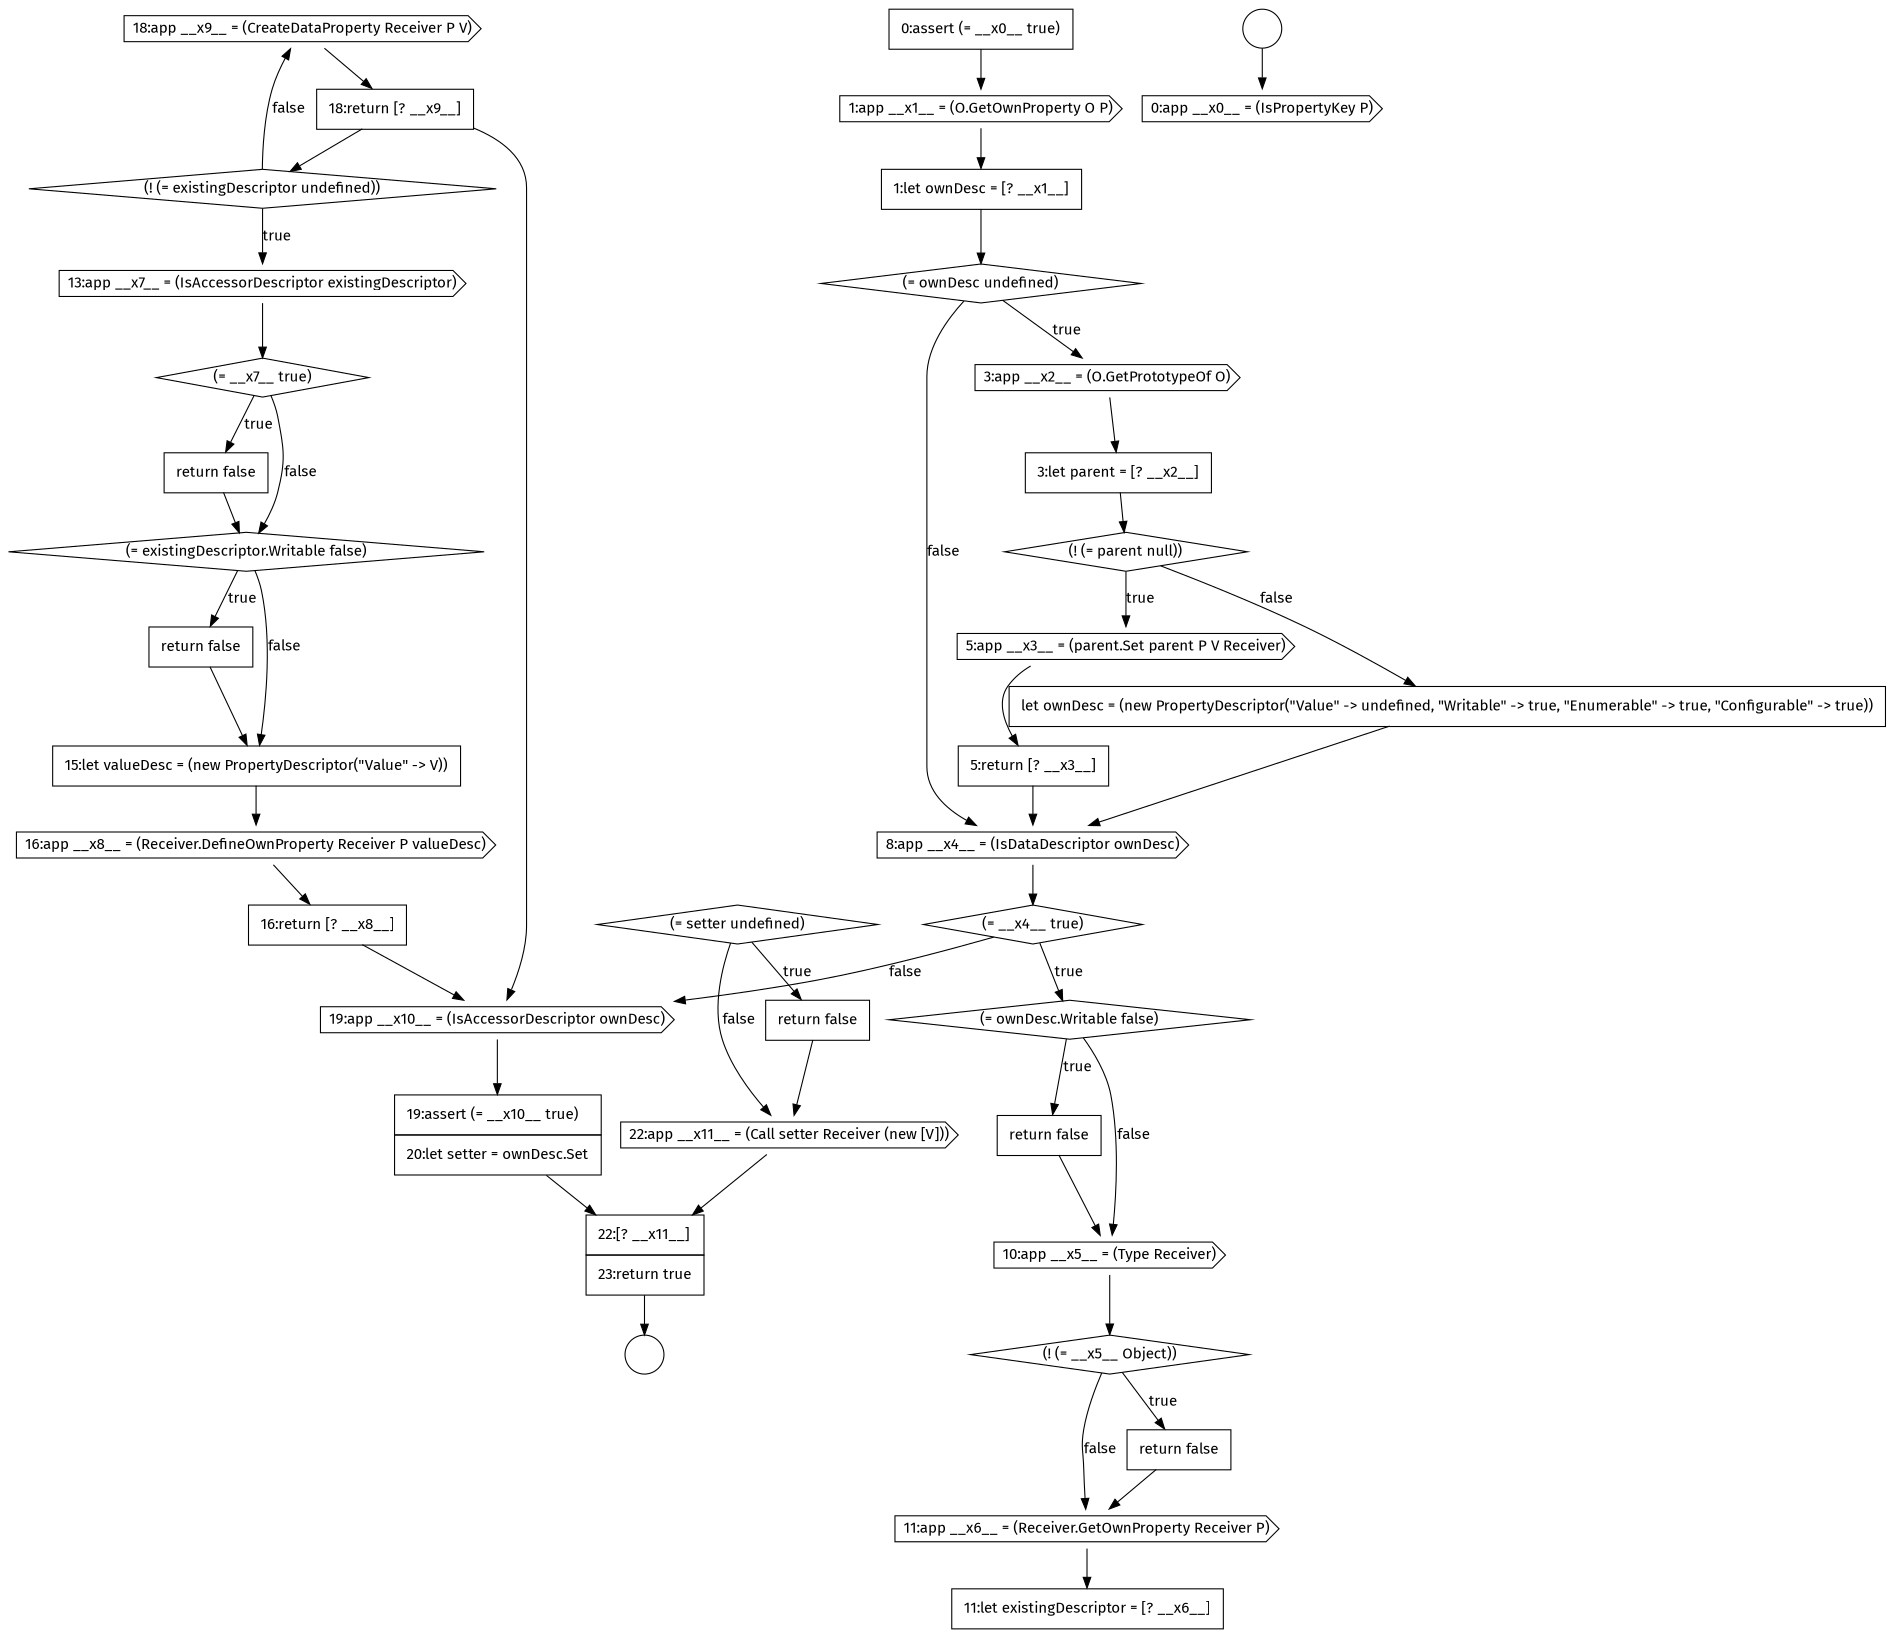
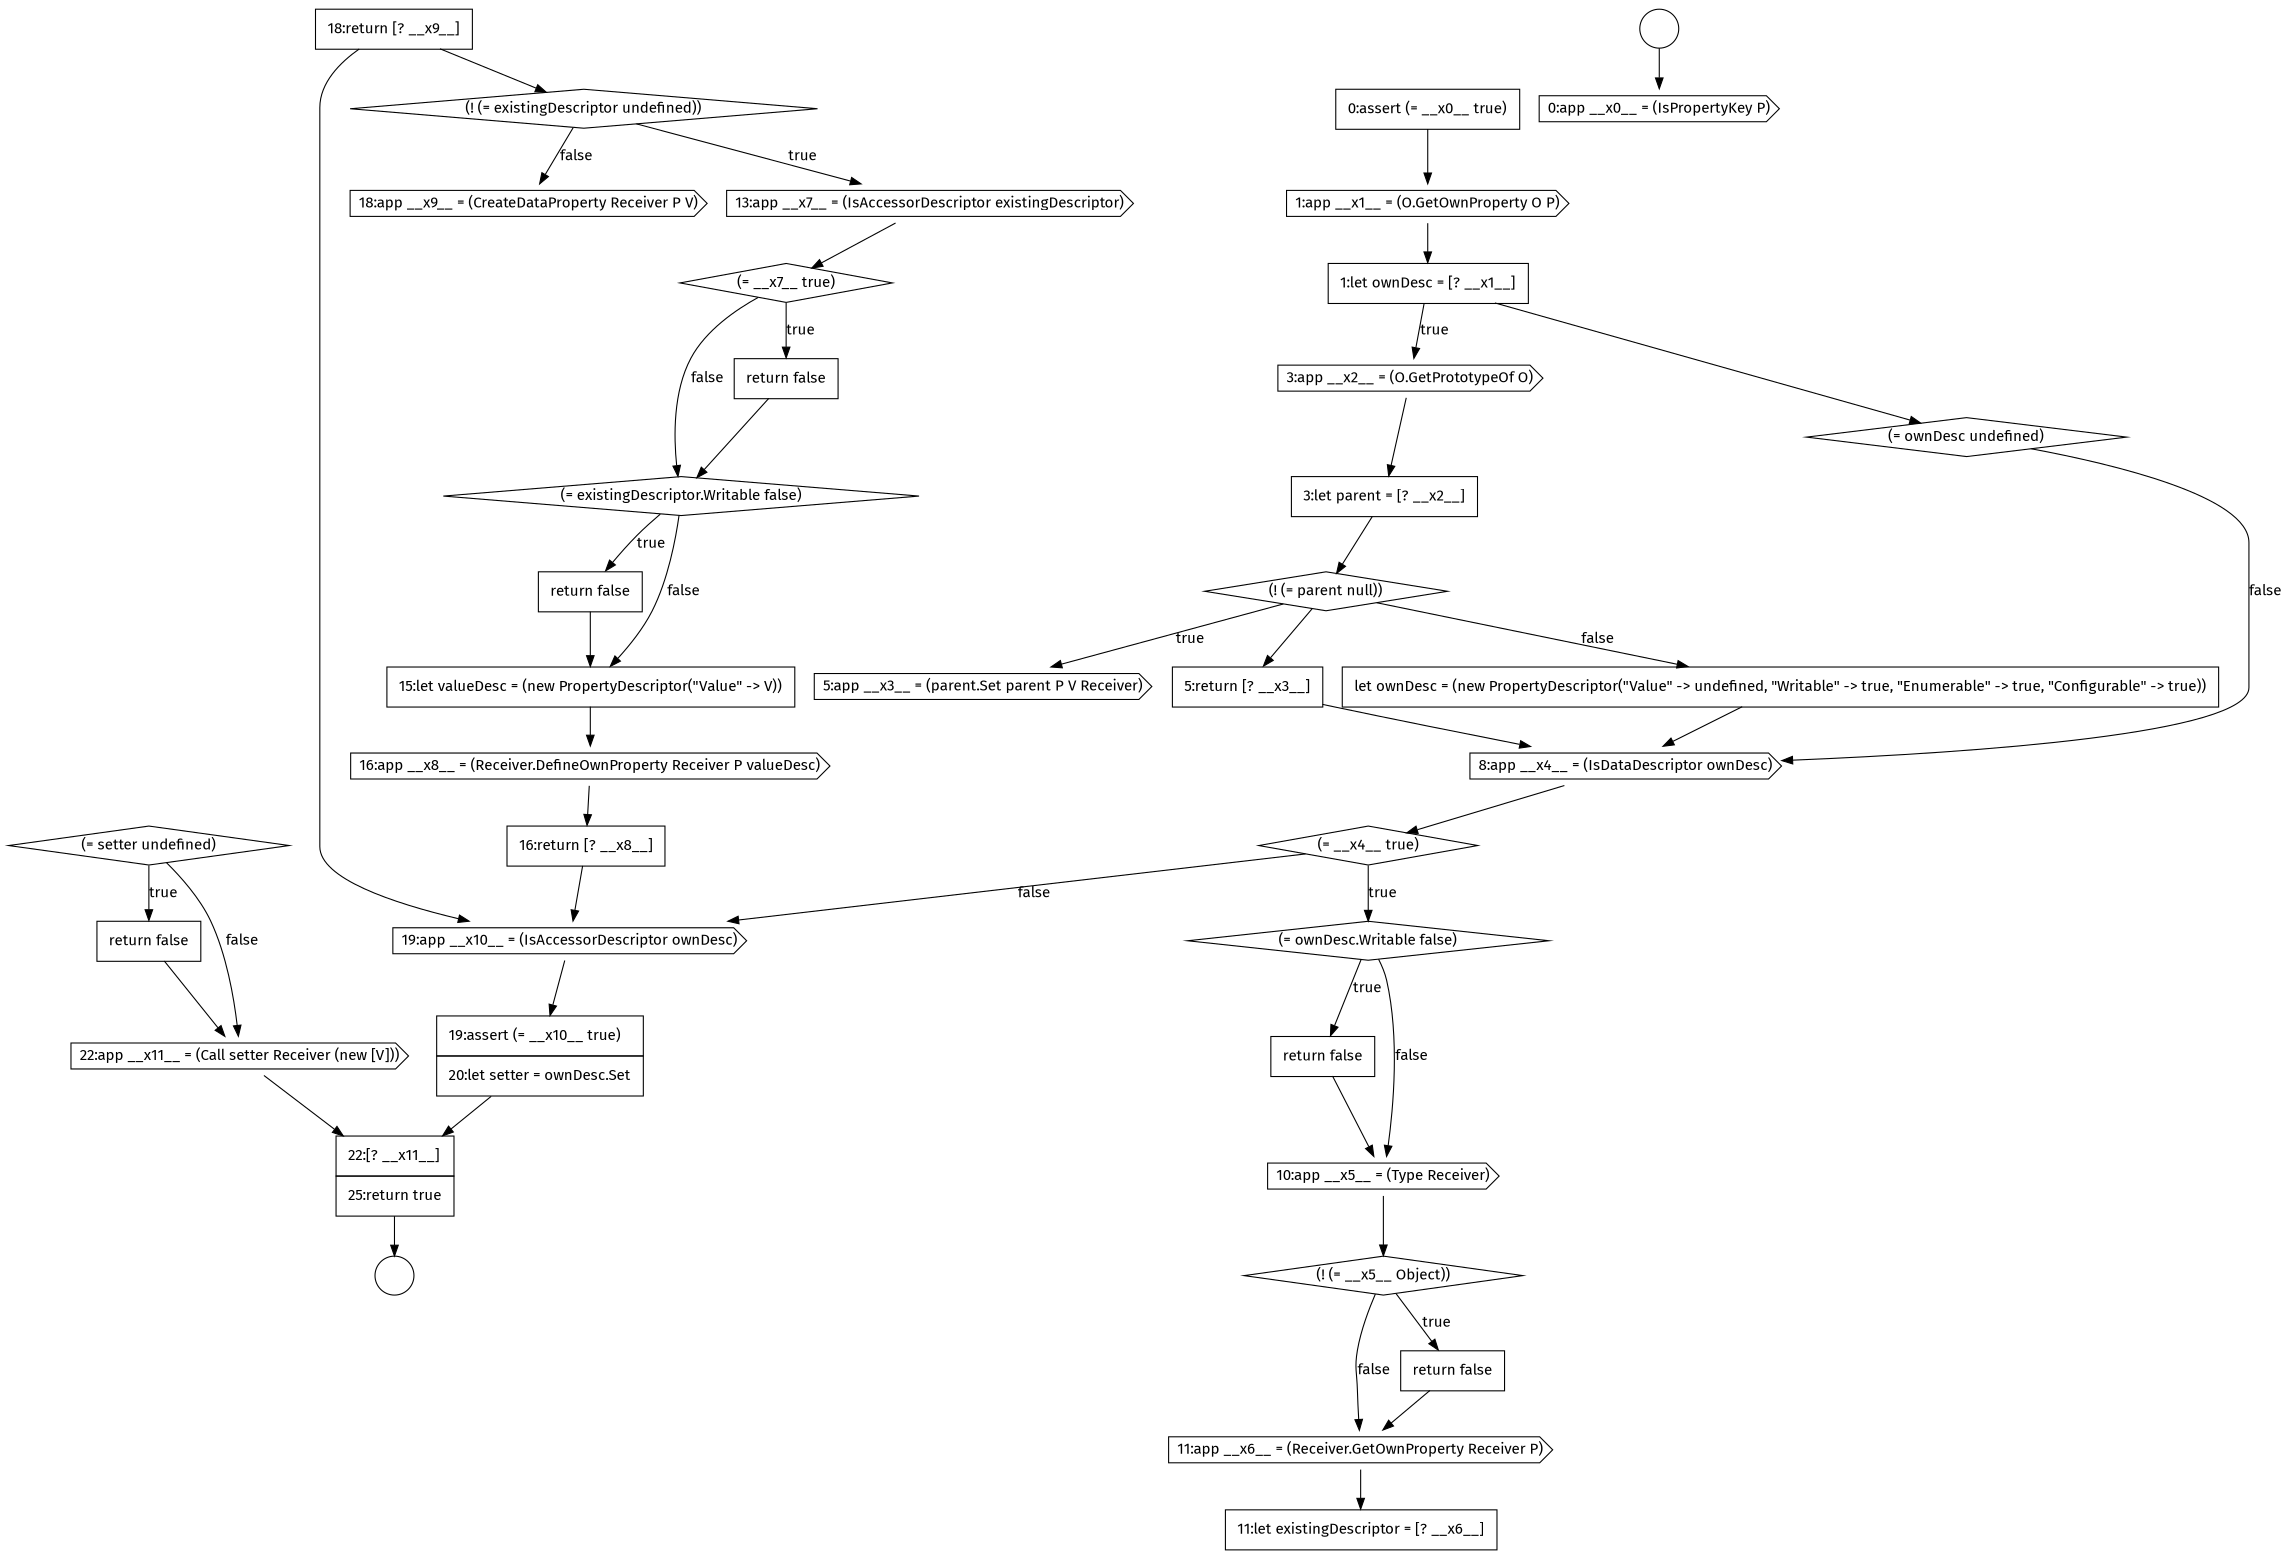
  digraph {
    fontname="Fira Sans"
    node [color=black fillcolor=white fontname="Fira Sans" shape=none style=filled]
    edge [color=black fontname="Fira Sans"]
    n1 [label=<<font color="black">18:app __x9__ = (CreateDataProperty Receiver P V)</font>> shape=cds]
    n2 [label=<<font color="black">     <table border="0" cellborder="1" cellspacing="0" cellpadding="10">       <tr><td align="left">18:return [? __x9__]</td></tr>     </table>   </font>> margin=0]
    n3 [label=<<font color="black">19:app __x10__ = (IsAccessorDescriptor ownDesc)</font>> shape=cds]
    n4 [label=<<font color="black">(! (= existingDescriptor undefined))</font>> shape=diamond]
    n5 [label=<<font color="black">5:app __x3__ = (parent.Set parent P V Receiver)</font>> shape=cds]
    n6 [label=<<font color="black">     <table border="0" cellborder="1" cellspacing="0" cellpadding="10">       <tr><td align="left">5:return [? __x3__]</td></tr>     </table>   </font>> margin=0]
    n7 [label=<<font color="black">8:app __x4__ = (IsDataDescriptor ownDesc)</font>> shape=cds]
    n8 [label=<<font color="black">     <table border="0" cellborder="1" cellspacing="0" cellpadding="10">       <tr><td align="left">16:return [? __x8__]</td></tr>     </table>   </font>> margin=0]
    n9 [label=<<font color="black">     <table border="0" cellborder="1" cellspacing="0" cellpadding="10">       <tr><td align="left">19:assert (= __x10__ true)</td></tr>       <tr><td align="left">20:let setter = ownDesc.Set</td></tr>     </table>   </font>> margin=0]
    n10 [label=<<font color="black">(= existingDescriptor.Writable false)</font>> shape=diamond]
    n11 [label=<<font color="black">     <table border="0" cellborder="1" cellspacing="0" cellpadding="10">       <tr><td align="left">return false</td></tr>     </table>   </font>> margin=0]
    n12 [label=<<font color="black">     <table border="0" cellborder="1" cellspacing="0" cellpadding="10">       <tr><td align="left">15:let valueDesc = (new PropertyDescriptor(&quot;Value&quot; -&gt; V))</td></tr>     </table>   </font>> margin=0]
    n13 [label=<<font color="black">16:app __x8__ = (Receiver.DefineOwnProperty Receiver P valueDesc)</font>> shape=cds]
    n14 [label=<<font color="black">(= __x4__ true)</font>> shape=diamond]
    n15 [label=<<font color="black">13:app __x7__ = (IsAccessorDescriptor existingDescriptor)</font>> shape=cds]
    n16 [label=<<font color="black">(= __x7__ true)</font>> shape=diamond]
    n17 [label=<<font color="black">3:app __x2__ = (O.GetPrototypeOf O)</font>> shape=cds]
    n18 [label=<<font color="black">     <table border="0" cellborder="1" cellspacing="0" cellpadding="10">       <tr><td align="left">3:let parent = [? __x2__]</td></tr>     </table>   </font>> margin=0]
    n19 [label=<<font color="black">(! (= parent null))</font>> shape=diamond]
    n20 [label=<<font color="black">(! (= __x5__ Object))</font>> shape=diamond]
    n21 [label=<<font color="black">11:app __x6__ = (Receiver.GetOwnProperty Receiver P)</font>> shape=cds]
    n22 [label=<<font color="black">     <table border="0" cellborder="1" cellspacing="0" cellpadding="10">       <tr><td align="left">return false</td></tr>     </table>   </font>> margin=0]
    n23 [label=<<font color="black">     <table border="0" cellborder="1" cellspacing="0" cellpadding="10">       <tr><td align="left">11:let existingDescriptor = [? __x6__]</td></tr>     </table>   </font>> margin=0]
    n24 [label=<<font color="black">     <table border="0" cellborder="1" cellspacing="0" cellpadding="10">       <tr><td align="left">let ownDesc = (new PropertyDescriptor(&quot;Value&quot; -&gt; undefined, &quot;Writable&quot; -&gt; true, &quot;Enumerable&quot; -&gt; true, &quot;Configurable&quot; -&gt; true))</td></tr>     </table>   </font>> margin=0]
    n25 [label=<<font color="black">     <table border="0" cellborder="1" cellspacing="0" cellpadding="10">       <tr><td align="left">return false</td></tr>     </table>   </font>> margin=0]
    n26 [label=<<font color="black">(= ownDesc.Writable false)</font>> shape=diamond]
    n27 [label=<<font color="black">1:app __x1__ = (O.GetOwnProperty O P)</font>> shape=cds]
    n28 [label=<<font color="black">     <table border="0" cellborder="1" cellspacing="0" cellpadding="10">       <tr><td align="left">1:let ownDesc = [? __x1__]</td></tr>     </table>   </font>> margin=0]
    n29 [label=<<font color="black">(= ownDesc undefined)</font>> shape=diamond]
    n30 [label=<<font color="black">     <table border="0" cellborder="1" cellspacing="0" cellpadding="10">       <tr><td align="left">0:assert (= __x0__ true)</td></tr>     </table>   </font>> margin=0]
    n31 [label=<<font color="black">     <table border="0" cellborder="1" cellspacing="0" cellpadding="10">       <tr><td align="left">return false</td></tr>     </table>   </font>> margin=0]
    n32 [label=<<font color="black">10:app __x5__ = (Type Receiver)</font>> shape=cds]
    n33 [label=<<font color="black">     <table border="0" cellborder="1" cellspacing="0" cellpadding="10">       <tr><td align="left">return false</td></tr>     </table>   </font>> margin=0]
    n34 [label=<<font color="black">22:app __x11__ = (Call setter Receiver (new [V]))</font>> shape=cds]
-   n35 [label=<<font color="black">     <table border="0" cellborder="1" cellspacing="0" cellpadding="10">       <tr><td align="left">22:[? __x11__]</td></tr>       <tr><td align="left">23:return true</td></tr>     </table>   </font>> margin=0]
+   n35 [label=<<font color="black">     <table border="0" cellborder="1" cellspacing="0" cellpadding="10">       <tr><td align="left">22:[? __x11__]</td></tr>       <tr><td align="left">25:return true</td></tr>     </table>   </font>> margin=0]
    n36 [label=<<font color="black">(= setter undefined)</font>> shape=diamond]
    n37 [label=<<font color="black">0:app __x0__ = (IsPropertyKey P)</font>> shape=cds]
    n38 [label=" " shape=circle]
    n39 [label=" " shape=circle]
-   n1 -> n2
    n2 -> n3
    n2 -> n4
    n3 -> n9
    n4 -> n1 [label=<<font color="black">false</font>>]
    n4 -> n15 [label=<<font color="black">true</font>>]
-   n5 -> n6
+   n19 -> n6
    n6 -> n7
    n7 -> n14
    n8 -> n3
    n9 -> n35
    n10 -> n11 [label=<<font color="black">true</font>>]
    n10 -> n12 [label=<<font color="black">false</font>>]
    n11 -> n12
    n12 -> n13
    n13 -> n8
    n14 -> n3 [label=<<font color="black">false</font>>]
    n14 -> n26 [label=<<font color="black">true</font>>]
    n15 -> n16
    n16 -> n10 [label=<<font color="black">false</font>>]
    n16 -> n25 [label=<<font color="black">true</font>>]
    n17 -> n18
    n18 -> n19
    n19 -> n5 [label=<<font color="black">true</font>>]
    n19 -> n24 [label=<<font color="black">false</font>>]
    n20 -> n21 [label=<<font color="black">false</font>>]
    n20 -> n22 [label=<<font color="black">true</font>>]
    n21 -> n23
    n22 -> n21
    n24 -> n7
    n25 -> n10
    n26 -> n31 [label=<<font color="black">true</font>>]
    n26 -> n32 [label=<<font color="black">false</font>>]
    n27 -> n28
    n28 -> n29
    n29 -> n7 [label=<<font color="black">false</font>>]
-   n29 -> n17 [label=<<font color="black">true</font>>]
+   n28 -> n17 [label=<<font color="black">true</font>>]
    n30 -> n27
    n31 -> n32
    n32 -> n20
    n33 -> n34
    n34 -> n35
    n35 -> n38
    n36 -> n33 [label=<<font color="black">true</font>>]
    n36 -> n34 [label=<<font color="black">false</font>>]
    n39 -> n37
  }
